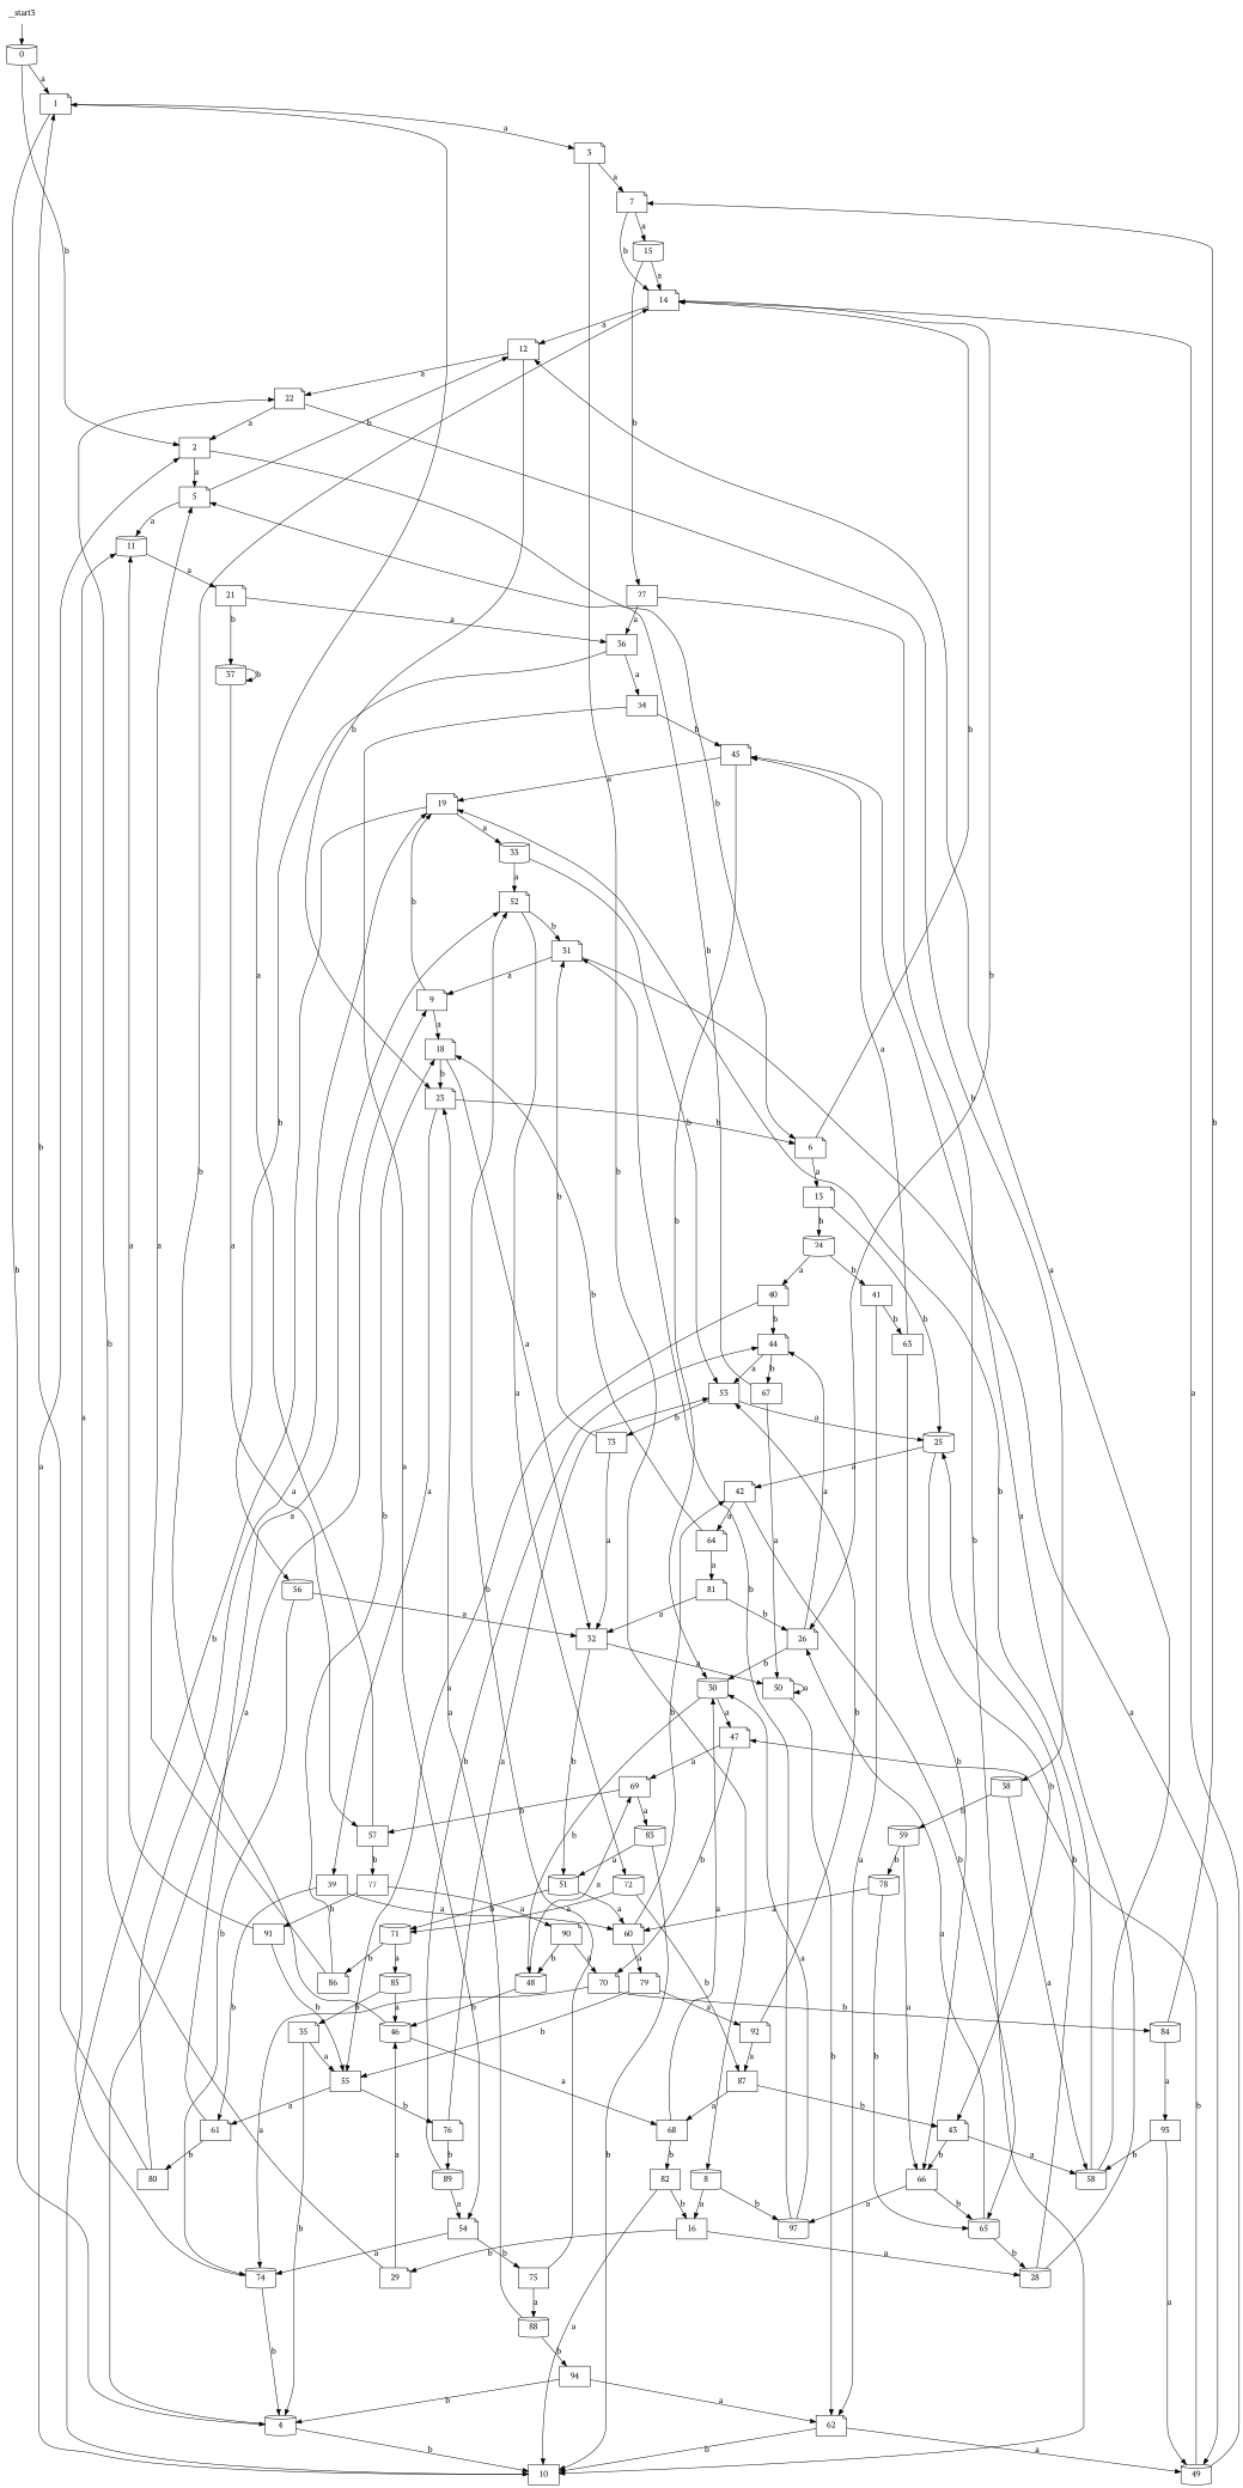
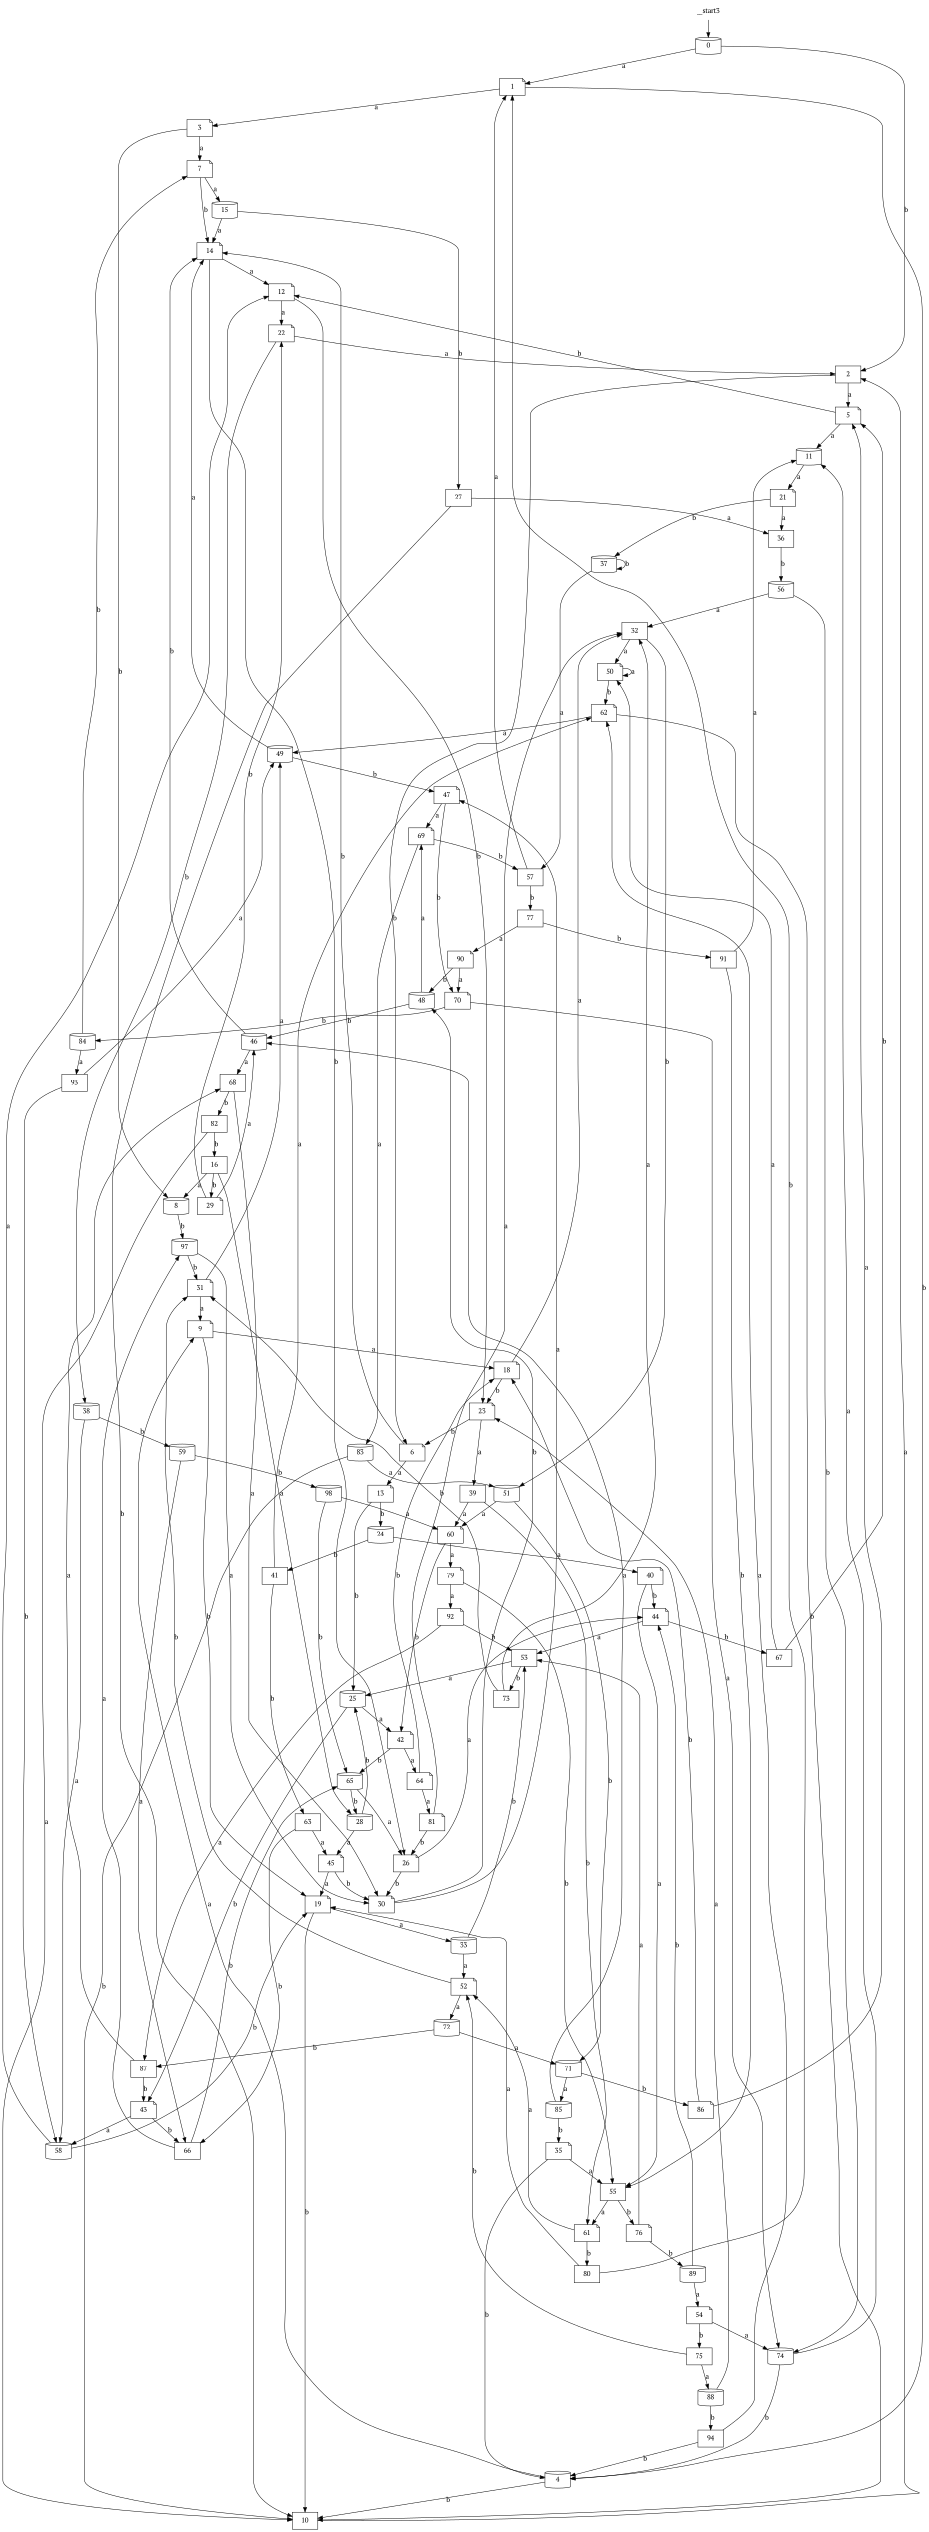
  digraph {
    fontname="PT Serif"
    node [fontname="PT Serif" shape=note]
    edge [fontname="PT Serif"]
    n1 [label=__start3 shape=none]
    0 [shape=cylinder]
    1
    2 [shape=box]
    3
    4 [shape=cylinder]
    5
    6
    7
    8 [shape=cylinder]
    9
    10 [shape=box]
    11 [shape=cylinder]
    12
    13
    14
    15 [shape=cylinder]
    16 [shape=box]
    n19 [label=97 shape=cylinder]
    18
    19
    21
    22
    23
    24 [shape=cylinder]
    25 [shape=cylinder]
    26
    27 [shape=box]
    28 [shape=cylinder]
    29
-   30 [shape=cylinder]
+   30
    31
    32 [shape=box]
    33 [shape=cylinder]
    36 [shape=box]
    37 [shape=cylinder]
    38 [shape=cylinder]
    39 [shape=box]
    40
    41 [shape=box]
    42
    43
    44
    45
    46 [shape=cylinder]
    47
    48 [shape=cylinder]
    49 [shape=cylinder]
    50
    51 [shape=cylinder]
    52
    53 [shape=box]
-   34 [shape=box]
    54
    35
    55 [shape=box]
    56 [shape=cylinder]
    57 [shape=box]
    58 [shape=cylinder]
    59 [shape=cylinder]
    60
    61
    62
    63 [shape=box]
    64
    65 [shape=cylinder]
    66 [shape=box]
    67 [shape=box]
    68 [shape=box]
    69
    70
    71 [shape=cylinder]
    72 [shape=cylinder]
    73 [shape=box]
    74 [shape=cylinder]
    75 [shape=box]
    76
    77 [shape=box]
-   78 [shape=cylinder]
+   78 [shape=cylinder label=98]
    79
    80 [shape=box]
    81
    82 [shape=box]
    83 [shape=cylinder]
    84 [shape=cylinder]
    85 [shape=cylinder]
    86
    87 [shape=box]
    88 [shape=cylinder]
    89 [shape=cylinder]
    90
    91 [shape=box]
    92
    93 [shape=box]
    94 [shape=box]
    n1 -> 0
    0 -> 1 [label=a]
    0 -> 2 [label=b]
    1 -> 3 [label=a]
    1 -> 4 [label=b]
    2 -> 5 [label=a]
    2 -> 6 [label=b]
    3 -> 7 [label=a]
    3 -> 8 [label=b]
    4 -> 9 [label=a]
    4 -> 10 [label=b]
    5 -> 11 [label=a]
    5 -> 12 [label=b]
    6 -> 13 [label=a]
    6 -> 14 [label=b]
    7 -> 14 [label=b]
    7 -> 15 [label=a]
-   8 -> 16 [label=a]
+   16 -> 8 [label=a]
    8 -> n19 [label=b]
    9 -> 18 [label=a]
    9 -> 19 [label=b]
    10 -> 2 [label=a]
    11 -> 21 [label=a]
    12 -> 22 [label=a]
    12 -> 23 [label=b]
    13 -> 24 [label=b]
    13 -> 25 [label=b]
    14 -> 12 [label=a]
    14 -> 26 [label=b]
    15 -> 14 [label=a]
    15 -> 27 [label=b]
    16 -> 28 [label=a]
    16 -> 29 [label=b]
    n19 -> 30 [label=a]
    n19 -> 31 [label=b]
    18 -> 23 [label=b]
    18 -> 32 [label=a]
    19 -> 10 [label=b]
    19 -> 33 [label=a]
    21 -> 36 [label=a]
    21 -> 37 [label=b]
    22 -> 2 [label=a]
    22 -> 38 [label=b]
    23 -> 6 [label=b]
    23 -> 39 [label=a]
    24 -> 40 [label=a]
    24 -> 41 [label=b]
    25 -> 42 [label=a]
    25 -> 43 [label=b]
    26 -> 30 [label=b]
    26 -> 44 [label=a]
    27 -> 10 [label=b]
    27 -> 36 [label=a]
    28 -> 25 [label=b]
    28 -> 45 [label=a]
    29 -> 22 [label=b]
    29 -> 46 [label=a]
    30 -> 47 [label=a]
    30 -> 48 [label=b]
    31 -> 9 [label=a]
    31 -> 49 [label=a]
    32 -> 50 [label=a]
    32 -> 51 [label=b]
    33 -> 52 [label=a]
    33 -> 53 [label=b]
-   36 -> 34 [label=a]
    36 -> 56 [label=b]
    37 -> 37 [label=b]
    37 -> 57 [label=a]
    38 -> 58 [label=a]
    38 -> 59 [label=b]
    39 -> 60 [label=a]
    39 -> 61 [label=b]
    40 -> 44 [label=b]
    40 -> 55 [label=a]
    41 -> 62 [label=a]
    41 -> 63 [label=b]
    42 -> 64 [label=a]
    42 -> 65 [label=b]
    43 -> 58 [label=a]
    43 -> 66 [label=b]
    44 -> 53 [label=a]
    44 -> 67 [label=b]
    45 -> 19 [label=a]
    45 -> 30 [label=b]
    46 -> 14 [label=b]
    46 -> 68 [label=a]
    47 -> 69 [label=a]
    47 -> 70 [label=b]
    48 -> 46 [label=b]
    48 -> 69 [label=a]
    49 -> 14 [label=a]
    49 -> 47 [label=b]
    50 -> 50 [label=a]
    50 -> 62 [label=b]
    51 -> 60 [label=a]
    51 -> 71 [label=b]
    52 -> 31 [label=b]
    52 -> 72 [label=a]
    53 -> 25 [label=a]
    53 -> 73 [label=b]
-   34 -> 45 [label=b]
-   34 -> 54 [label=a]
    54 -> 74 [label=a]
    54 -> 75 [label=b]
    35 -> 4 [label=b]
    35 -> 55 [label=a]
    55 -> 61 [label=a]
    55 -> 76 [label=b]
    56 -> 32 [label=a]
    56 -> 74 [label=b]
    57 -> 1 [label=a]
    57 -> 77 [label=b]
    58 -> 12 [label=a]
    58 -> 19 [label=b]
    59 -> 66 [label=a]
    59 -> 78 [label=b]
    60 -> 42 [label=b]
    60 -> 79 [label=a]
    61 -> 52 [label=a]
    61 -> 80 [label=b]
    62 -> 10 [label=b]
    62 -> 49 [label=a]
    63 -> 45 [label=a]
    63 -> 66 [label=b]
    64 -> 18 [label=b]
    64 -> 81 [label=a]
    65 -> 26 [label=a]
    65 -> 28 [label=b]
    66 -> n19 [label=a]
    66 -> 65 [label=b]
    67 -> 5 [label=b]
    67 -> 50 [label=a]
    68 -> 30 [label=a]
    68 -> 82 [label=b]
    69 -> 57 [label=b]
    69 -> 83 [label=a]
    70 -> 74 [label=a]
    70 -> 84 [label=b]
    71 -> 85 [label=a]
    71 -> 86 [label=b]
    72 -> 71 [label=a]
    72 -> 87 [label=b]
    73 -> 31 [label=b]
    73 -> 32 [label=a]
    74 -> 4 [label=b]
    74 -> 11 [label=a]
    75 -> 52 [label=b]
    75 -> 88 [label=a]
    76 -> 53 [label=a]
    76 -> 89 [label=b]
    77 -> 90 [label=a]
    77 -> 91 [label=b]
    78 -> 60 [label=a]
    78 -> 65 [label=b]
    79 -> 55 [label=b]
    79 -> 92 [label=a]
    80 -> 1 [label=b]
    80 -> 19 [label=a]
    81 -> 26 [label=b]
    81 -> 32 [label=a]
    82 -> 10 [label=a]
    82 -> 16 [label=b]
    83 -> 10 [label=b]
    83 -> 51 [label=a]
    84 -> 7 [label=b]
    84 -> 93 [label=a]
    85 -> 46 [label=a]
    85 -> 35 [label=b]
    86 -> 5 [label=a]
    86 -> 18 [label=b]
    87 -> 43 [label=b]
    87 -> 68 [label=a]
    88 -> 23 [label=a]
    88 -> 94 [label=b]
    89 -> 44 [label=b]
    89 -> 54 [label=a]
    90 -> 48 [label=b]
    90 -> 70 [label=a]
    91 -> 11 [label=a]
    91 -> 55 [label=b]
    92 -> 53 [label=b]
    92 -> 87 [label=a]
    93 -> 49 [label=a]
    93 -> 58 [label=b]
    94 -> 4 [label=b]
    94 -> 62 [label=a]
  }
